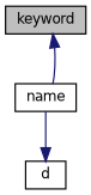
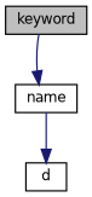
  digraph {
    rankdir=TB
    node [color=black fontname=Helvetica fontsize=10 shape=record]
    edge [color=midnightblue fontname=Helvetica fontsize=10 labelfontname=Helvetica labelfontsize=10 style=solid]
    n1 [fillcolor=grey75 fontcolor=black height=0.2 label=keyword style=filled width=0.4]
    n2 [height=0.2 label=name width=0.4]
    n3 [height=0.2 label=d width=0.4]
-   n2 -> n1
+   n1 -> n2
    n2 -> n3
  }
